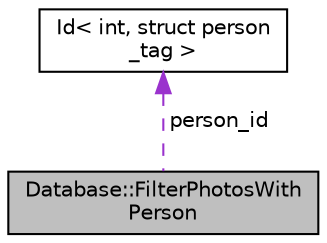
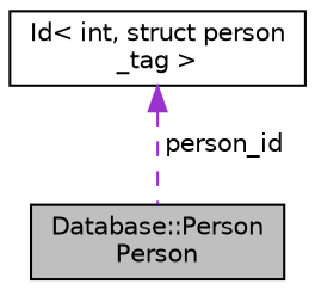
  digraph {
    node [color=black fontname=Helvetica fontsize=10 shape=record style=filled]
-   n1 [fillcolor=grey75 fontcolor=black height=0.2 label="Database::FilterPhotosWith\lPerson" width=0.4]
+   n1 [fillcolor=grey75 fontcolor=black height=0.2 label="Database::Person\lPerson" width=0.4]
    n2 [fillcolor=white height=0.2 label="Id\< int, struct person\l_tag \>" width=0.4]
    n2 -> n1 [color=darkorchid3 dir=back fontname=Helvetica fontsize=10 label=" person_id" labelfontname=Helvetica labelfontsize=10 style=dashed]
  }
